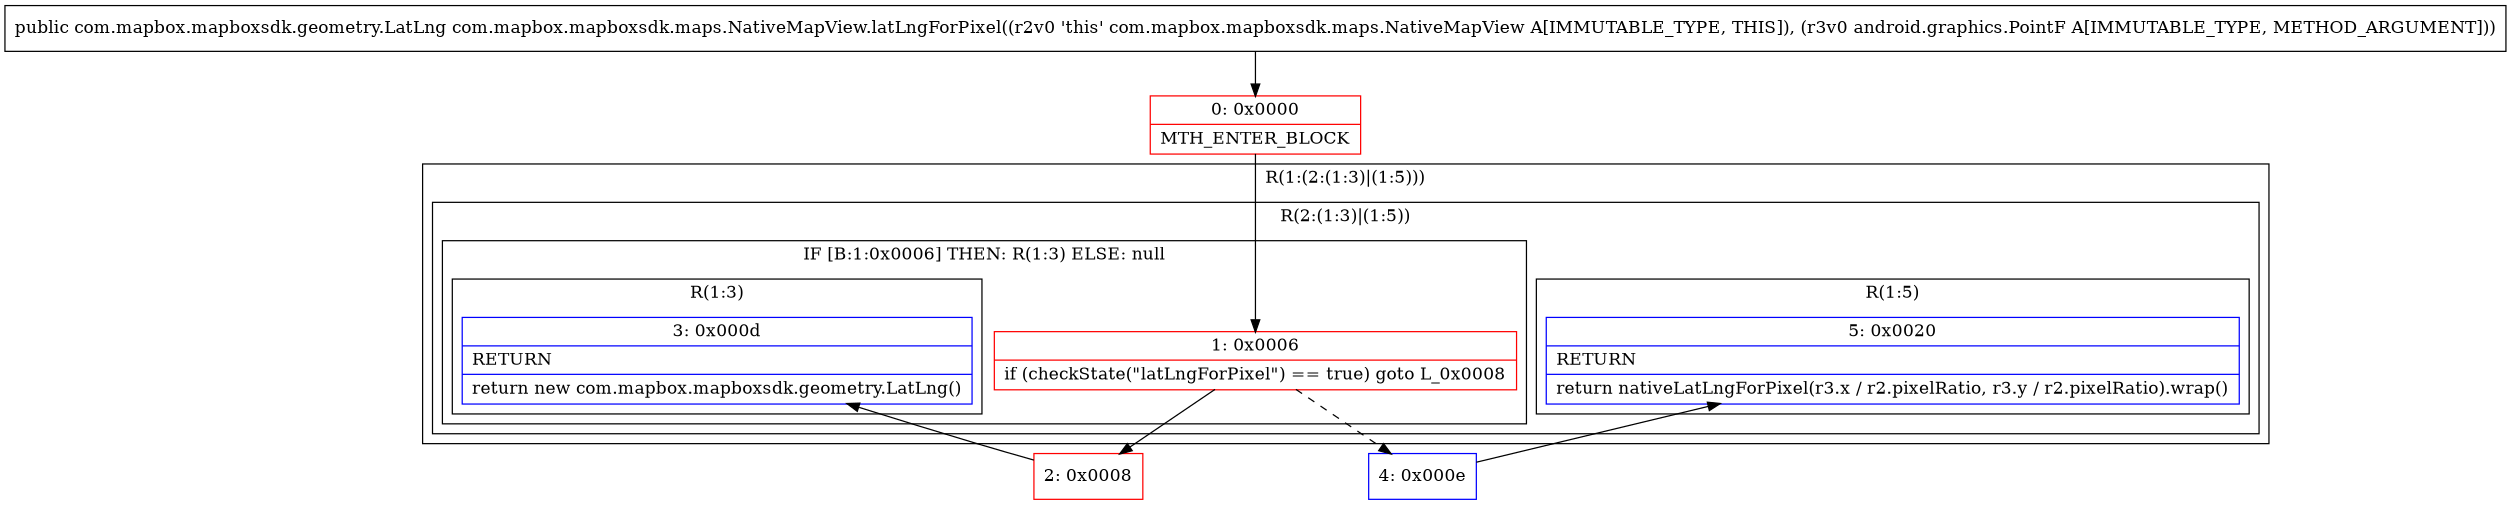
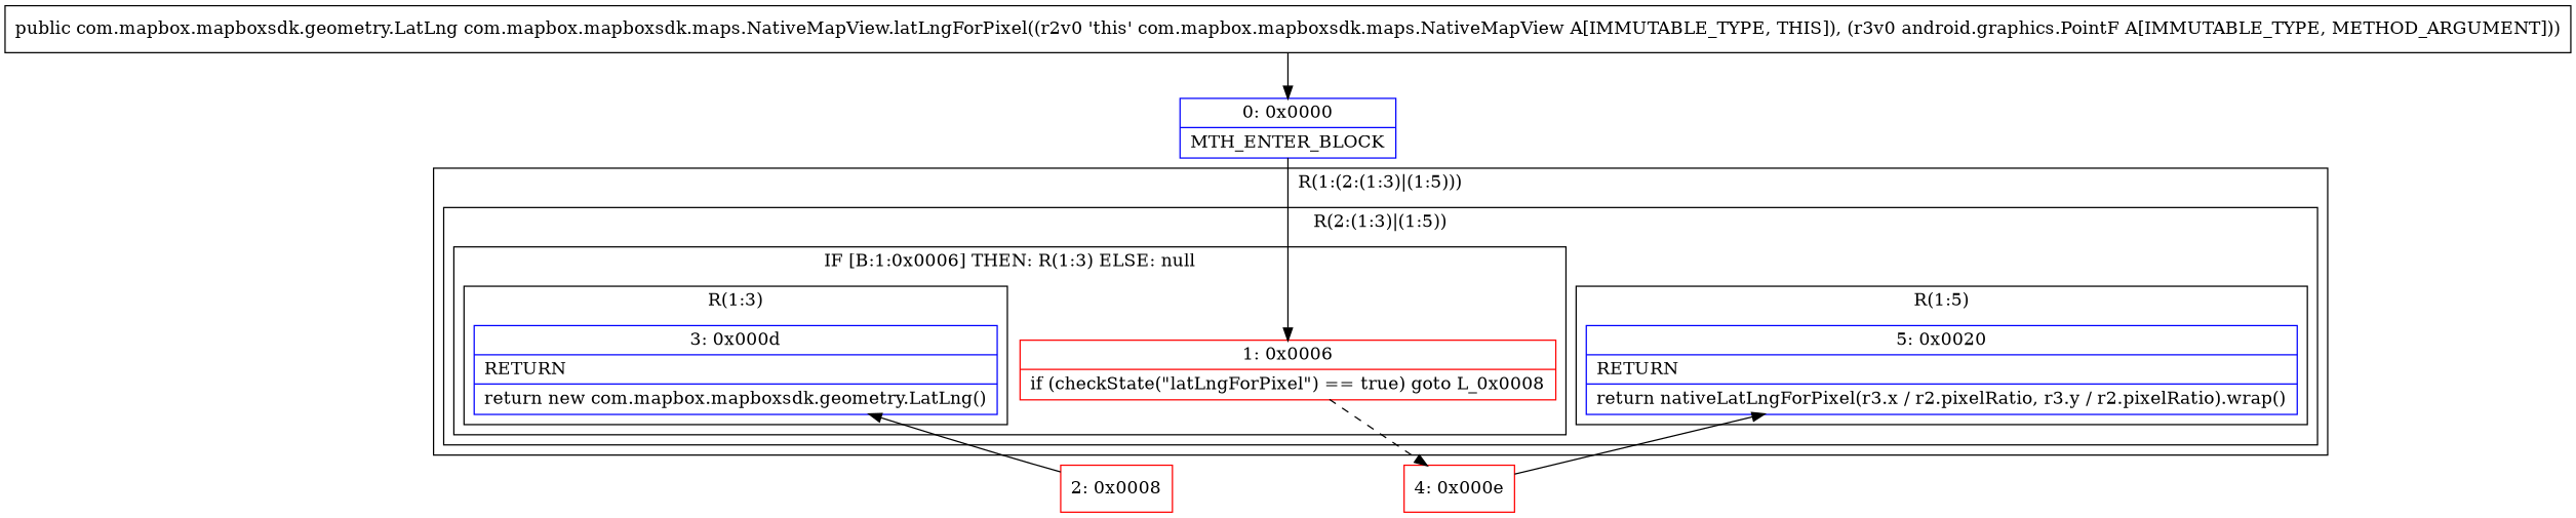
  digraph {
    node [color=red shape=record]
    n1 [color=blue label="{3\:\ 0x000d|RETURN\l|return new com.mapbox.mapboxsdk.geometry.LatLng()\l}"]
    n2 [label="{1\:\ 0x0006|if (checkState(\"latLngForPixel\") == true) goto L_0x0008\l}"]
    n3 [color=blue label="{5\:\ 0x0020|RETURN\l|return nativeLatLngForPixel(r3.x \/ r2.pixelRatio, r3.y \/ r2.pixelRatio).wrap()\l}"]
    n4 [label="{2\:\ 0x0008}"]
-   n5 [color=blue label="{4\:\ 0x000e}"]
-   n6 [label="{0\:\ 0x0000|MTH_ENTER_BLOCK\l}"]
+   n5 [label="{4\:\ 0x000e}"]
+   n6 [color=blue label="{0\:\ 0x0000|MTH_ENTER_BLOCK\l}"]
    n7 [label="{public com.mapbox.mapboxsdk.geometry.LatLng com.mapbox.mapboxsdk.maps.NativeMapView.latLngForPixel((r2v0 'this' com.mapbox.mapboxsdk.maps.NativeMapView A[IMMUTABLE_TYPE, THIS]), (r3v0 android.graphics.PointF A[IMMUTABLE_TYPE, METHOD_ARGUMENT])) }" color=""]
    subgraph cluster_1 {
      label="R(1:(2:(1:3)|(1:5)))"
      subgraph cluster_2 {
        label="R(2:(1:3)|(1:5))"
        subgraph cluster_3 {
          label="IF [B:1:0x0006] THEN: R(1:3) ELSE: null"
          n2
          subgraph cluster_4 {
            label="R(1:3)"
            n1
          }
        }
        subgraph cluster_5 {
          label="R(1:5)"
          n3
        }
      }
    }
-   n2 -> n4
    n2 -> n5 [style=dashed]
    n4 -> n1
    n5 -> n3
    n6 -> n2
    n7 -> n6
  }
